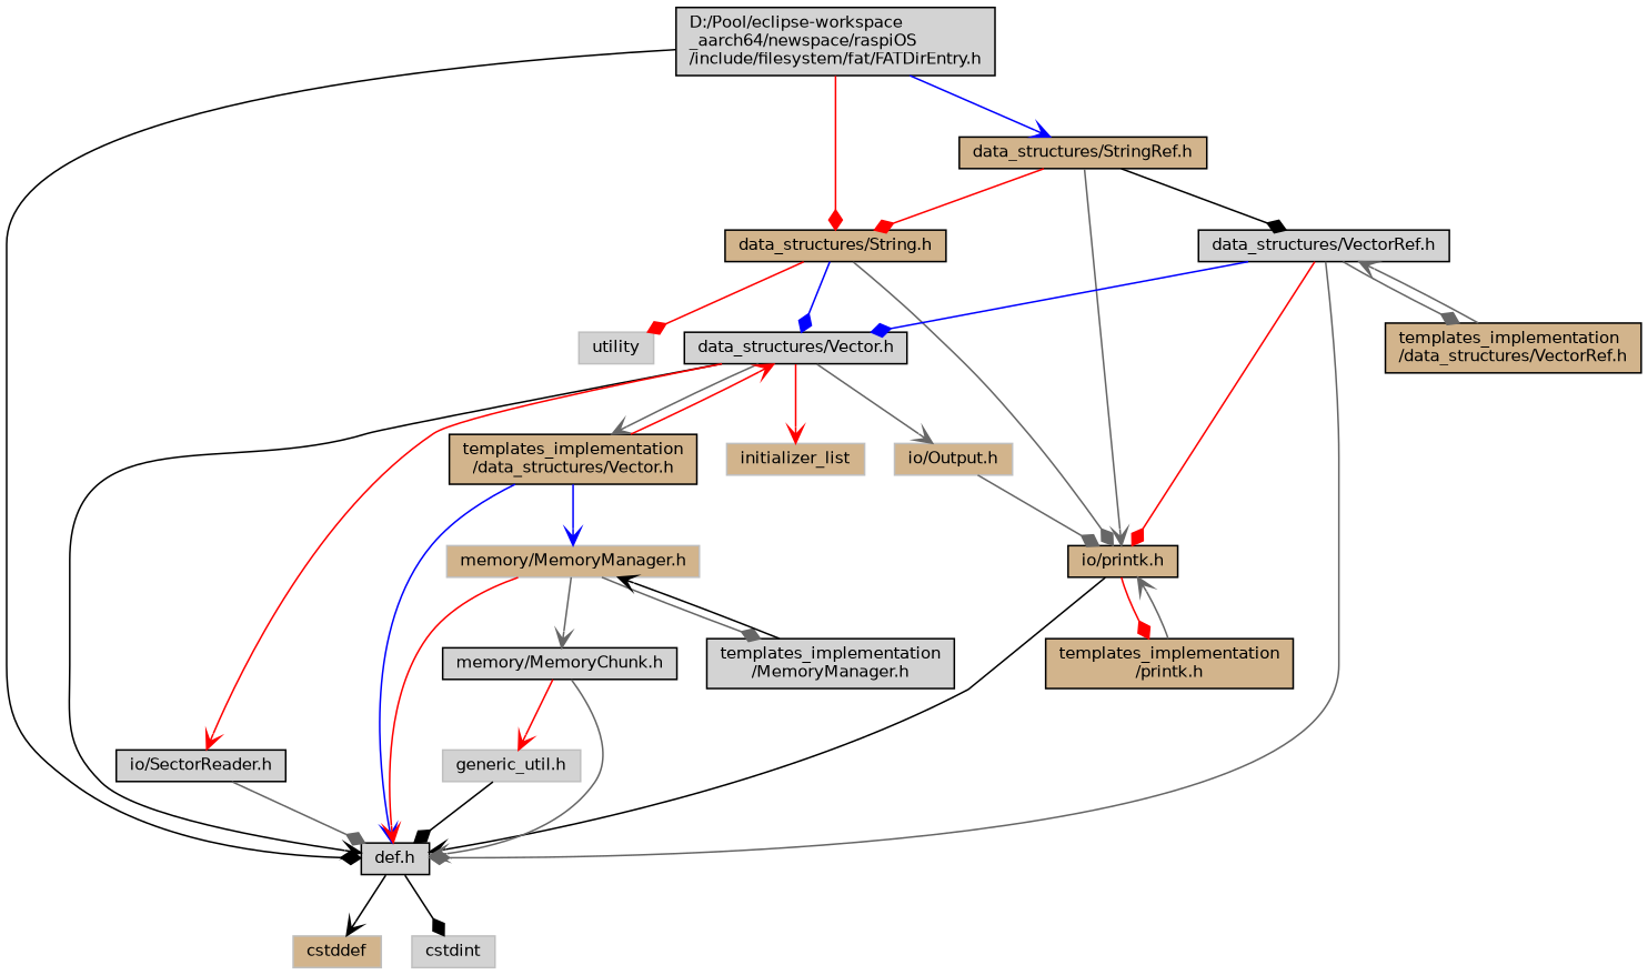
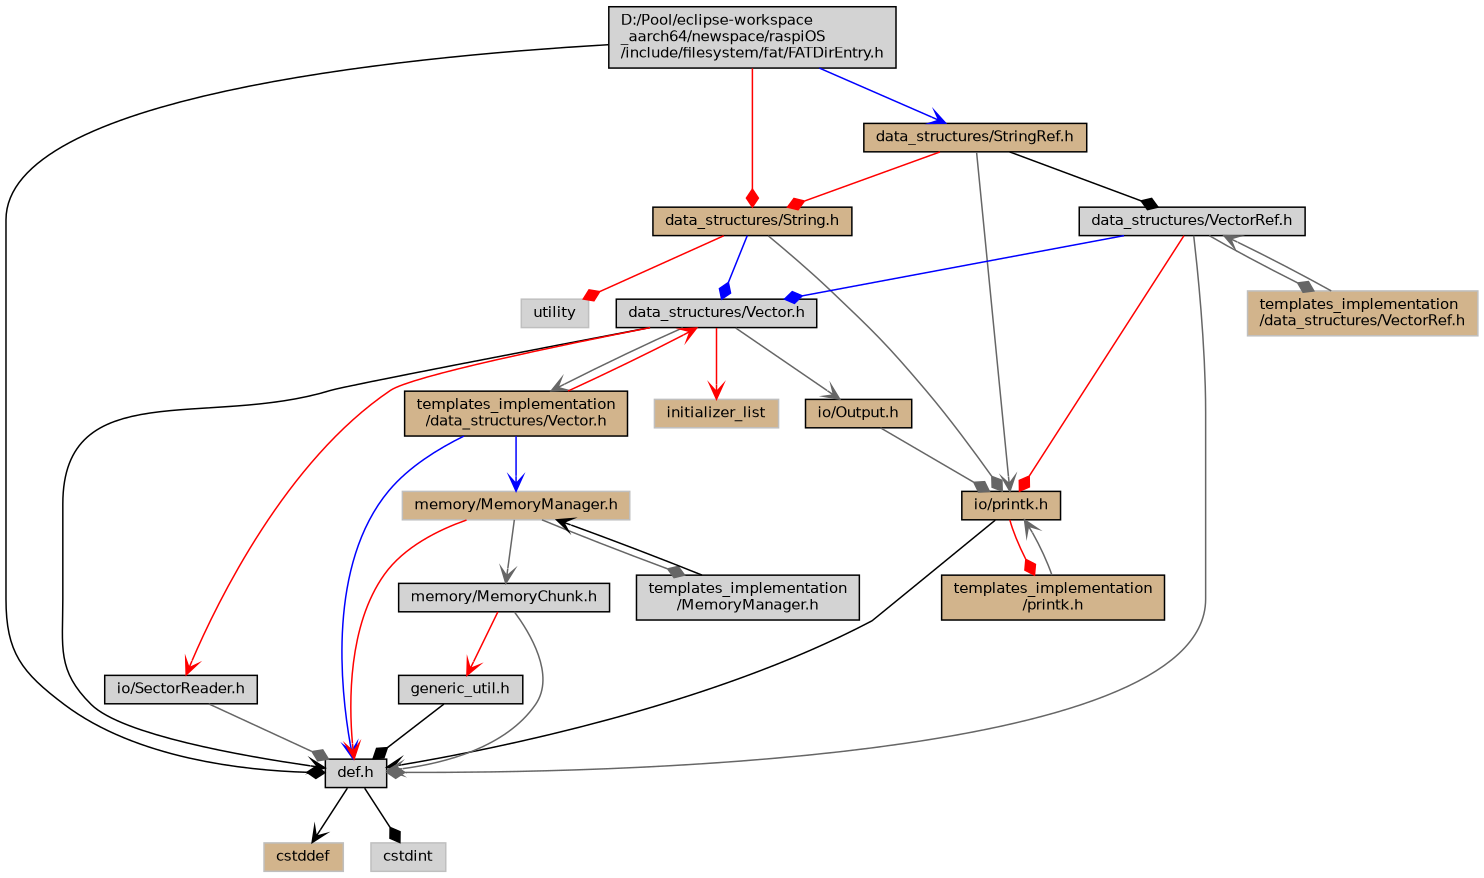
  digraph {
    node [color=black fillcolor=lightgrey fontname=Helvetica fontsize=10 shape=record style=filled]
    edge [arrowhead=vee color=gray40 fontname=Helvetica fontsize=10 labelfontname=Helvetica labelfontsize=10 style=solid]
    n1 [fontcolor=black height=0.2 label="D:/Pool/eclipse-workspace\l_aarch64/newspace/raspiOS\l/include/filesystem/fat/FATDirEntry.h" width=0.4]
    n2 [height=0.2 label="def.h" width=0.4]
    n3 [fillcolor=tan height=0.2 label="data_structures/String.h" width=0.4]
    n4 [fillcolor=tan height=0.2 label="data_structures/StringRef.h" width=0.4]
    n5 [color=grey75 fillcolor=tan height=0.2 label=cstddef width=0.4]
    n6 [color=grey75 height=0.2 label=cstdint width=0.4]
    n7 [height=0.2 label="data_structures/Vector.h" width=0.4]
    n8 [fillcolor=tan height=0.2 label="io/printk.h" width=0.4]
    n9 [color=grey75 height=0.2 label=utility width=0.4]
    n10 [height=0.2 label="data_structures/VectorRef.h" width=0.4]
    n11 [color=grey75 fillcolor=tan height=0.2 label=initializer_list width=0.4]
    n12 [height=0.2 label="io/SectorReader.h" width=0.4]
-   n13 [color=grey75 fillcolor=tan height=0.2 label="io/Output.h" width=0.4]
+   n13 [fillcolor=tan height=0.2 label="io/Output.h" width=0.4]
    n14 [fillcolor=tan height=0.2 label="templates_implementation\l/data_structures/Vector.h" width=0.4]
    n15 [fillcolor=tan height=0.2 label="templates_implementation\l/printk.h" width=0.4]
    n16 [color=grey75 fillcolor=tan height=0.2 label="memory/MemoryManager.h" width=0.4]
    n17 [height=0.2 label="memory/MemoryChunk.h" width=0.4]
    n18 [height=0.2 label="templates_implementation\l/MemoryManager.h" width=0.4]
-   n19 [color=grey75 height=0.2 label="generic_util.h" width=0.4]
-   n20 [fillcolor=tan height=0.2 label="templates_implementation\l/data_structures/VectorRef.h" width=0.4]
+   n19 [height=0.2 label="generic_util.h" width=0.4]
+   n20 [color=grey75 fillcolor=tan height=0.2 label="templates_implementation\l/data_structures/VectorRef.h" width=0.4]
    n1 -> n2 [arrowhead=diamond color=black]
    n1 -> n3 [arrowhead=diamond color=red]
    n1 -> n4 [color=blue]
    n2 -> n5 [color=black]
    n2 -> n6 [arrowhead=diamond color=black]
    n3 -> n7 [arrowhead=diamond color=blue]
    n3 -> n8 [arrowhead=diamond]
    n3 -> n9 [arrowhead=diamond color=red]
    n4 -> n3 [arrowhead=diamond color=red]
    n4 -> n8
    n4 -> n10 [arrowhead=diamond color=black]
    n7 -> n2 [color=black]
    n7 -> n11 [color=red]
    n7 -> n12 [color=red]
    n7 -> n13
    n7 -> n14
    n8 -> n2 [color=black]
    n8 -> n15 [arrowhead=diamond color=red]
    n10 -> n2 [arrowhead=diamond]
    n10 -> n7 [arrowhead=diamond color=blue]
    n10 -> n8 [arrowhead=diamond color=red]
    n10 -> n20 [arrowhead=diamond]
    n12 -> n2 [arrowhead=diamond]
    n13 -> n8 [arrowhead=diamond]
    n14 -> n2 [color=blue]
    n14 -> n7 [color=red]
    n14 -> n16 [color=blue]
    n15 -> n8
    n16 -> n2 [color=red]
    n16 -> n17
    n16 -> n18 [arrowhead=diamond]
    n17 -> n2
    n17 -> n19 [color=red]
    n18 -> n16 [color=black]
    n19 -> n2 [arrowhead=diamond color=black]
    n20 -> n10
  }
